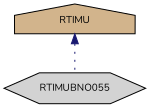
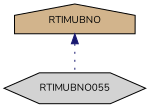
  digraph {
    fontname=Nunito
    node [color=black fontname=Nunito fontsize=10 style=filled]
    n1 [fillcolor=lightgrey fontcolor=black height=0.2 label=RTIMUBNO055 shape=hexagon width=0.4]
-   n2 [fillcolor=tan height=0.2 label=RTIMU shape=house width=0.4]
+   n2 [fillcolor=tan height=0.2 label=RTIMUBNO shape=house width=0.4]
    n2 -> n1 [color=midnightblue dir=back fontname=Nunito fontsize=10 labelfontname=Helvetica labelfontsize=10 style=dotted]
  }
